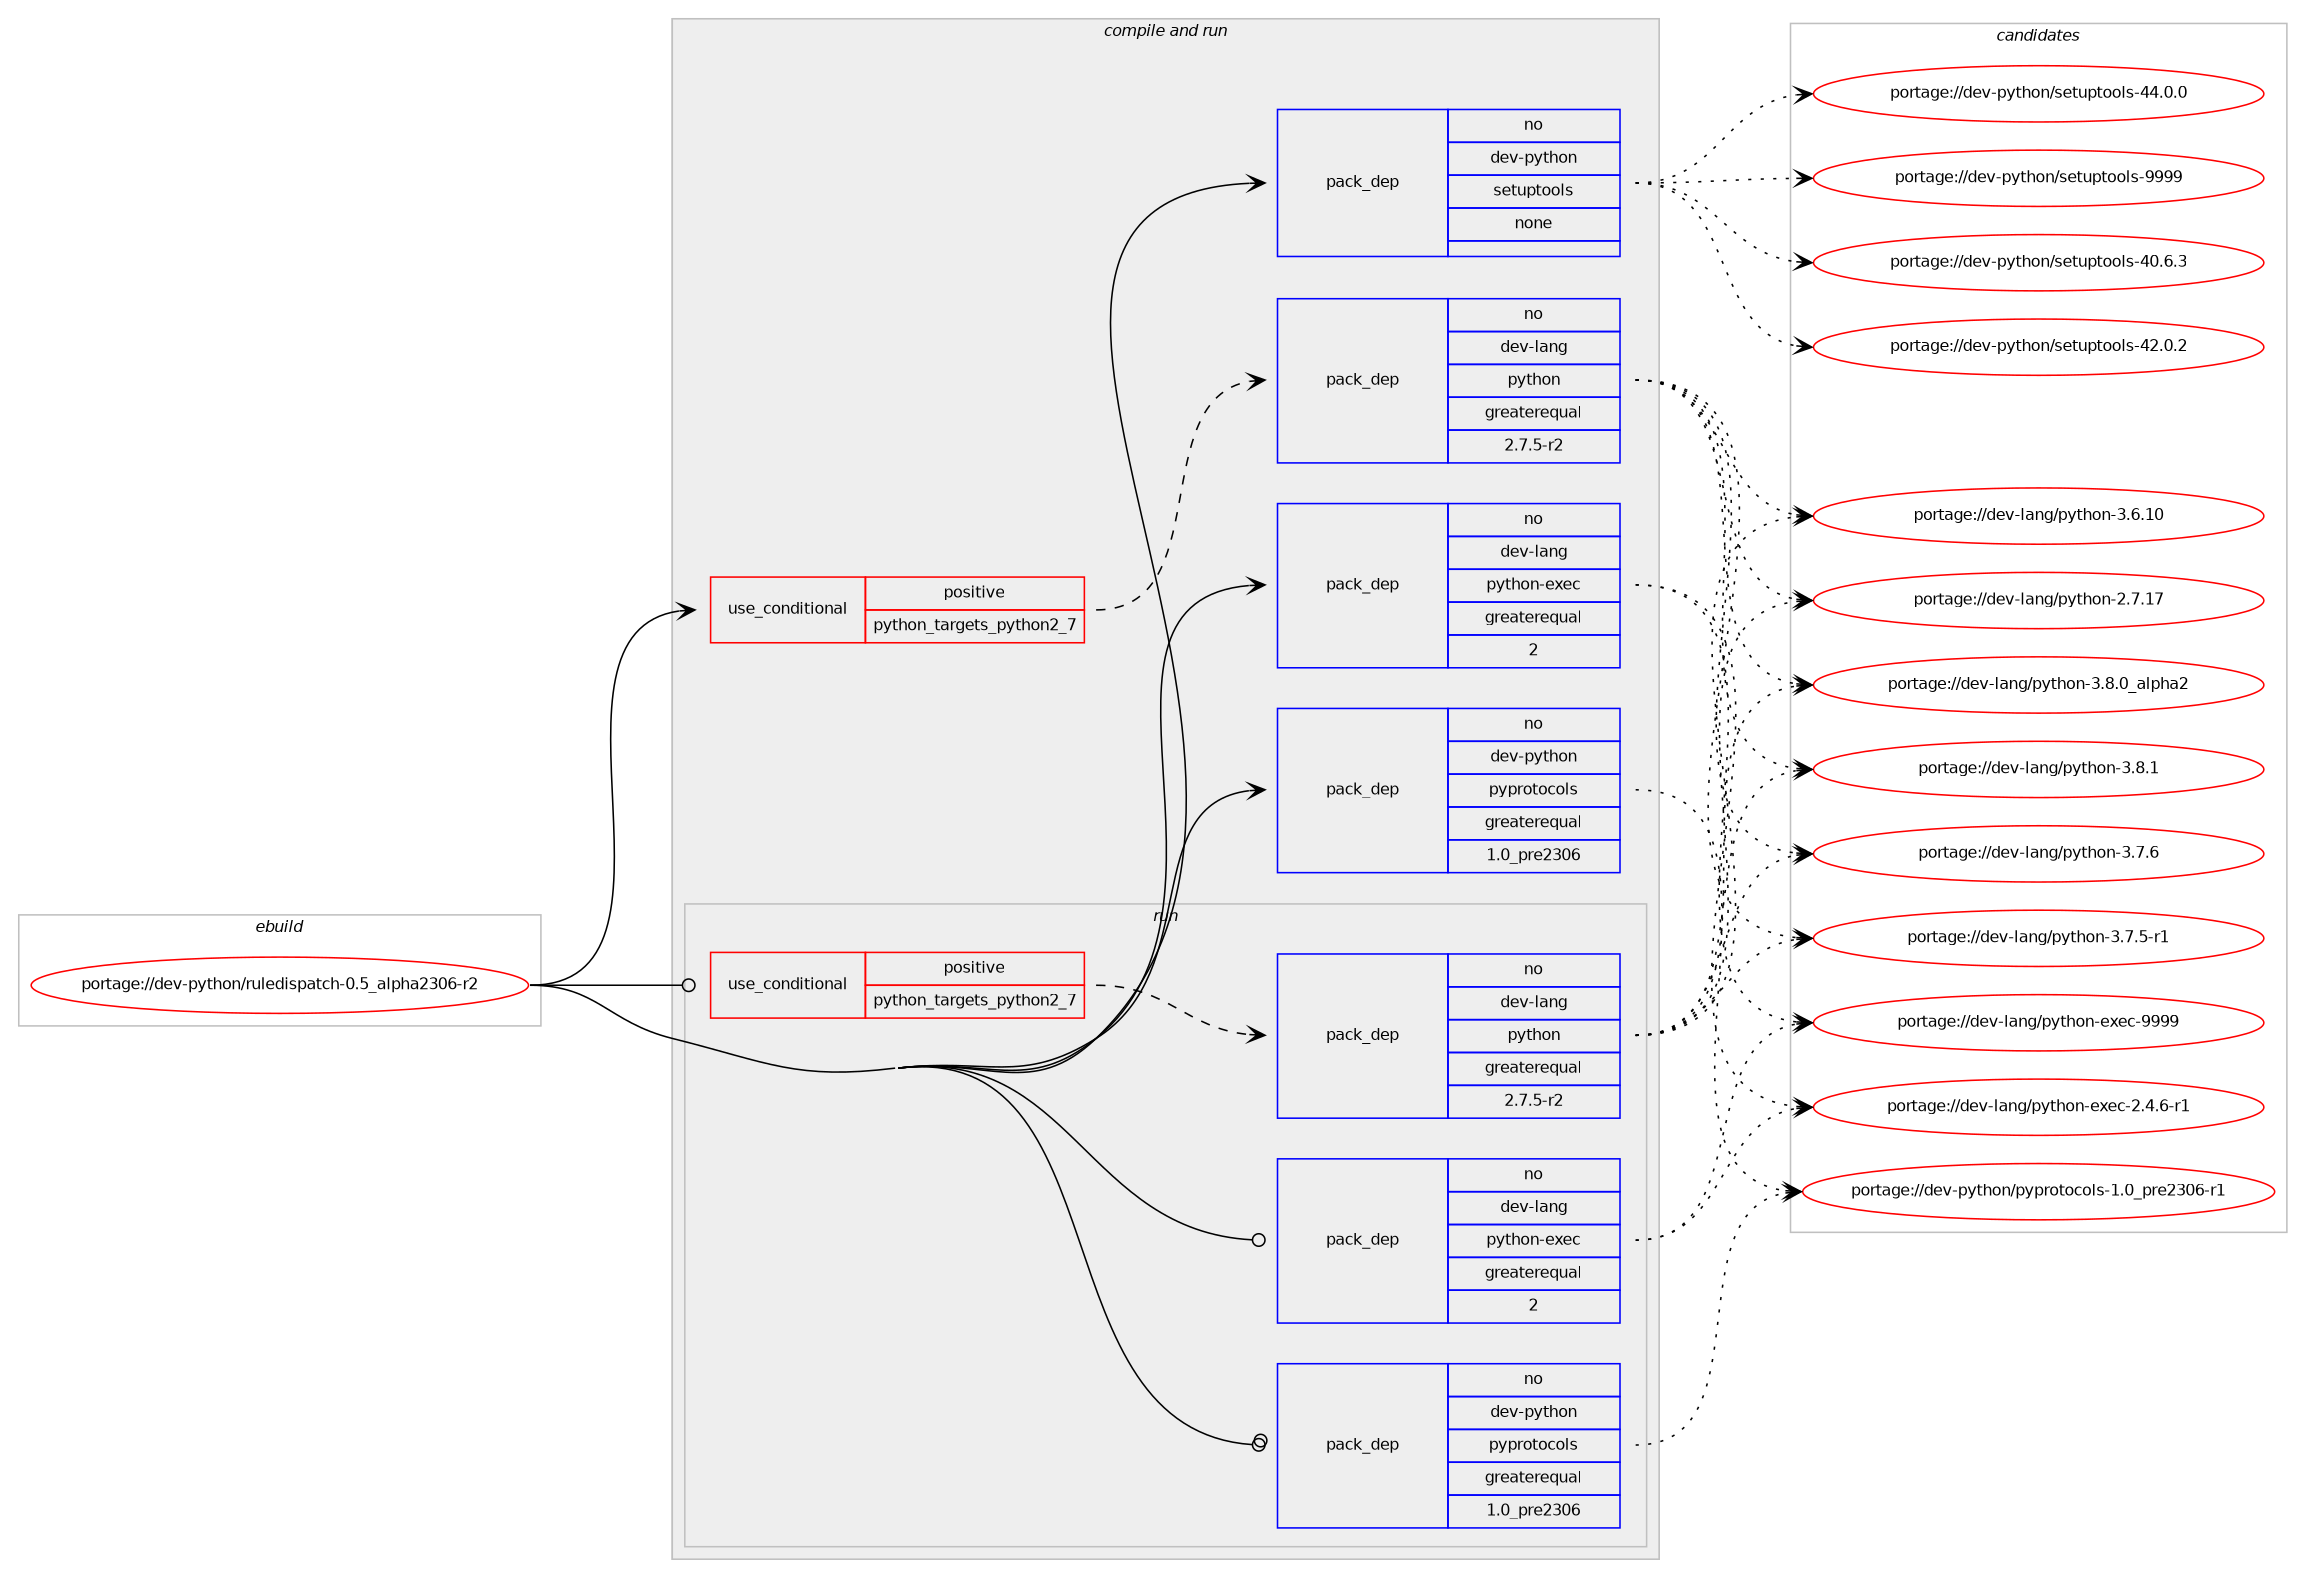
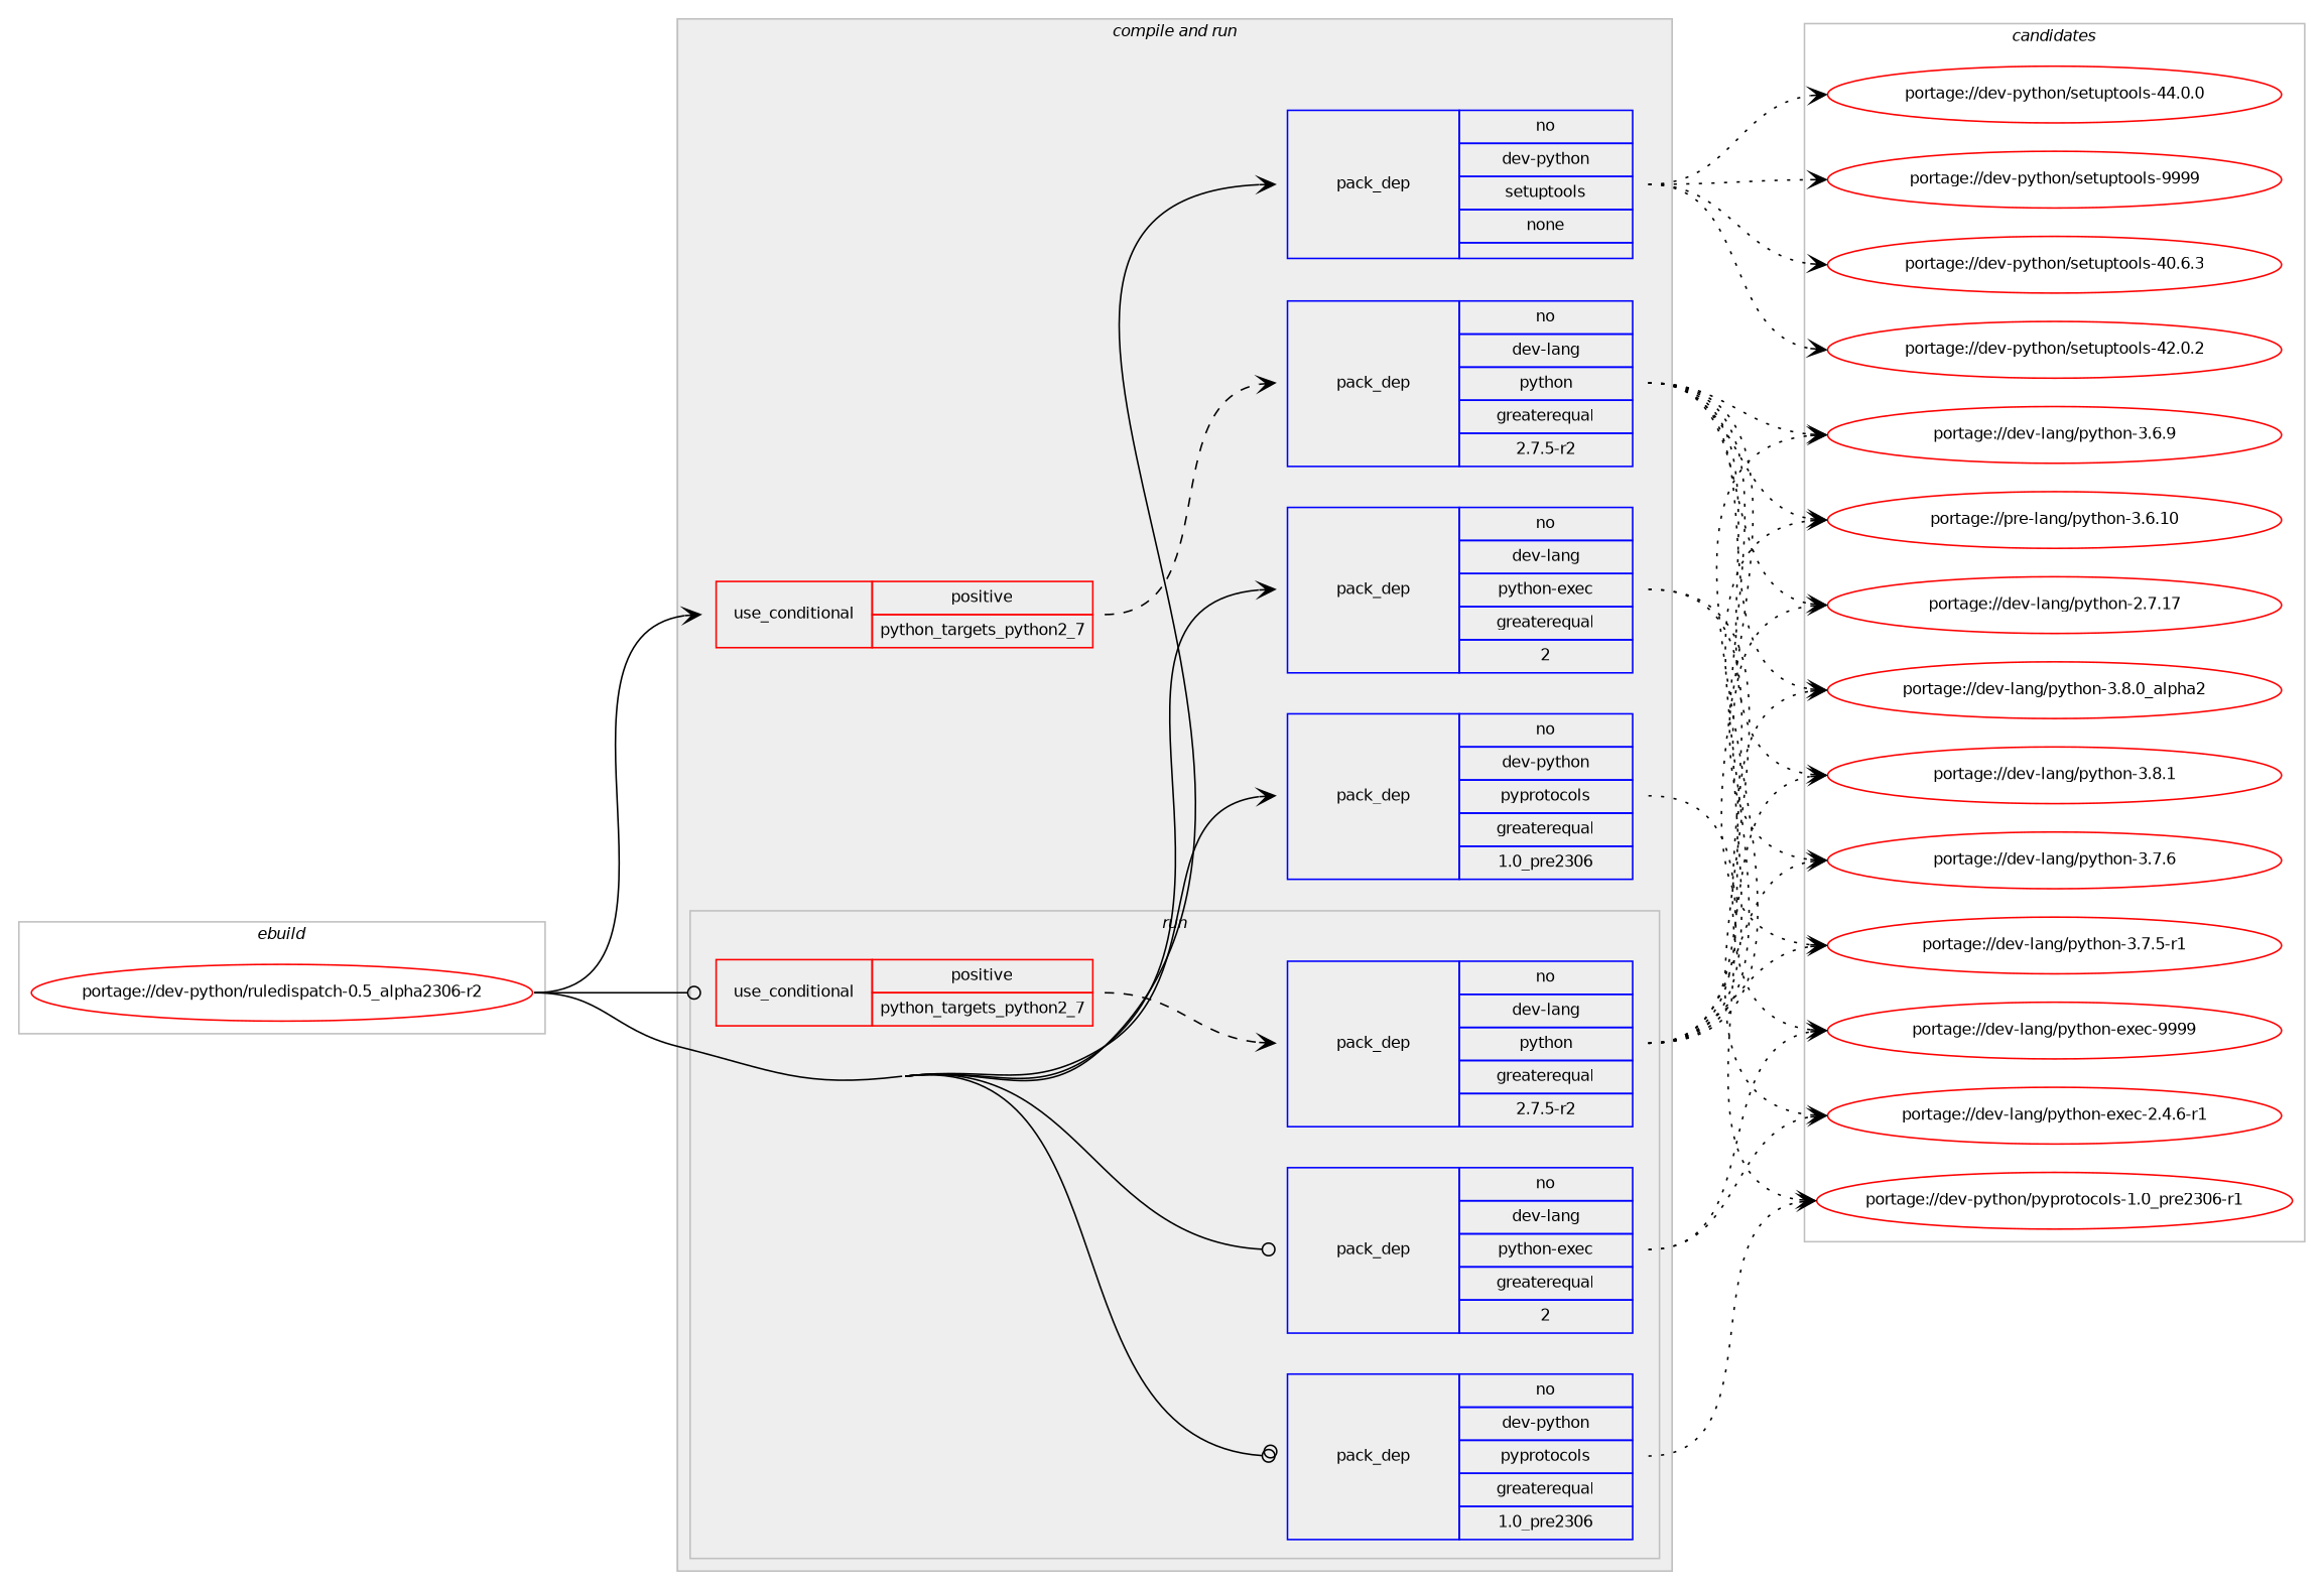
  digraph {
    compound=true
    concentrate=true
    fontname=Helvetica
    fontsize=10
    newrank=true
    rankdir=LR
    ranksep=1.5
    node [color=red fontname=Helvetica fontsize=10]
    edge [arrowhead=vee headport=w style=dotted tailport=e weight=100]
    n1 [label="portage://dev-python/ruledispatch-0.5_alpha2306-r2" width=4]
    n2 [color=blue label=<<TABLE BORDER="0" CELLBORDER="1" CELLSPACING="0" CELLPADDING="4" WIDTH="220"><TR><TD ROWSPAN="6" CELLPADDING="30">pack_dep</TD></TR><TR><TD WIDTH="110">no</TD></TR><TR><TD>dev-lang</TD></TR><TR><TD>python</TD></TR><TR><TD>greaterequal</TD></TR><TR><TD>2.7.5-r2</TD></TR></TABLE>> shape=none]
    n3 [label=<<TABLE BORDER="0" CELLBORDER="1" CELLSPACING="0" CELLPADDING="4"><TR><TD ROWSPAN="3" CELLPADDING="10">use_conditional</TD></TR><TR><TD>positive</TD></TR><TR><TD>python_targets_python2_7</TD></TR></TABLE>> shape=none]
    n4 [color=blue label=<<TABLE BORDER="0" CELLBORDER="1" CELLSPACING="0" CELLPADDING="4" WIDTH="220"><TR><TD ROWSPAN="6" CELLPADDING="30">pack_dep</TD></TR><TR><TD WIDTH="110">no</TD></TR><TR><TD>dev-lang</TD></TR><TR><TD>python-exec</TD></TR><TR><TD>greaterequal</TD></TR><TR><TD>2</TD></TR></TABLE>> shape=none]
    n5 [color=blue label=<<TABLE BORDER="0" CELLBORDER="1" CELLSPACING="0" CELLPADDING="4" WIDTH="220"><TR><TD ROWSPAN="6" CELLPADDING="30">pack_dep</TD></TR><TR><TD WIDTH="110">no</TD></TR><TR><TD>dev-python</TD></TR><TR><TD>pyprotocols</TD></TR><TR><TD>greaterequal</TD></TR><TR><TD>1.0_pre2306</TD></TR></TABLE>> shape=none]
    n6 [color=blue label=<<TABLE BORDER="0" CELLBORDER="1" CELLSPACING="0" CELLPADDING="4" WIDTH="220"><TR><TD ROWSPAN="6" CELLPADDING="30">pack_dep</TD></TR><TR><TD WIDTH="110">no</TD></TR><TR><TD>dev-python</TD></TR><TR><TD>setuptools</TD></TR><TR><TD>none</TD></TR><TR><TD></TD></TR></TABLE>> shape=none]
    n7 [color=blue label=<<TABLE BORDER="0" CELLBORDER="1" CELLSPACING="0" CELLPADDING="4" WIDTH="220"><TR><TD ROWSPAN="6" CELLPADDING="30">pack_dep</TD></TR><TR><TD WIDTH="110">no</TD></TR><TR><TD>dev-lang</TD></TR><TR><TD>python</TD></TR><TR><TD>greaterequal</TD></TR><TR><TD>2.7.5-r2</TD></TR></TABLE>> shape=none]
    n8 [label=<<TABLE BORDER="0" CELLBORDER="1" CELLSPACING="0" CELLPADDING="4"><TR><TD ROWSPAN="3" CELLPADDING="10">use_conditional</TD></TR><TR><TD>positive</TD></TR><TR><TD>python_targets_python2_7</TD></TR></TABLE>> shape=none]
    n9 [color=blue label=<<TABLE BORDER="0" CELLBORDER="1" CELLSPACING="0" CELLPADDING="4" WIDTH="220"><TR><TD ROWSPAN="6" CELLPADDING="30">pack_dep</TD></TR><TR><TD WIDTH="110">no</TD></TR><TR><TD>dev-lang</TD></TR><TR><TD>python-exec</TD></TR><TR><TD>greaterequal</TD></TR><TR><TD>2</TD></TR></TABLE>> shape=none]
    n10 [color=blue label=<<TABLE BORDER="0" CELLBORDER="1" CELLSPACING="0" CELLPADDING="4" WIDTH="220"><TR><TD ROWSPAN="6" CELLPADDING="30">pack_dep</TD></TR><TR><TD WIDTH="110">no</TD></TR><TR><TD>dev-python</TD></TR><TR><TD>pyprotocols</TD></TR><TR><TD>greaterequal</TD></TR><TR><TD>1.0_pre2306</TD></TR></TABLE>> shape=none]
    n11 [label="portage://dev-lang/python-3.8.0_alpha2" width=4]
    n12 [label="portage://dev-lang/python-3.8.1" width=4]
    n13 [label="portage://dev-lang/python-3.7.6" width=4]
    n14 [label="portage://dev-lang/python-3.7.5-r1" width=4]
-   n16 [label="portage://dev-lang/python-3.6.10" width=4]
+   n15 [label="portage://dev-lang/python-3.6.9" width=4]
+   n16 [label="portage://pre-lang/python-3.6.10" width=4]
    n17 [label="portage://dev-lang/python-2.7.17" width=4]
    n18 [label="portage://dev-lang/python-exec-9999" width=4]
    n19 [label="portage://dev-lang/python-exec-2.4.6-r1" width=4]
    n20 [label="portage://dev-python/pyprotocols-1.0_pre2306-r1" width=4]
    n21 [label="portage://dev-python/setuptools-9999" width=4]
    n22 [label="portage://dev-python/setuptools-44.0.0" width=4]
    n23 [label="portage://dev-python/setuptools-42.0.2" width=4]
    n24 [label="portage://dev-python/setuptools-40.6.3" width=4]
    subgraph cluster_1 {
      color=gray
      label=<<i>ebuild</i>>
      n1
    }
    subgraph cluster_2 {
      color=gray
      label=<<i>dependencies</i>>
      subgraph cluster_3 {
        color=gray
        fillcolor="#eeeeee"
        label=<<i>compile</i>>
        style=filled
        subgraph sub_4 {
          color=gray
          fillcolor="#eeeeee"
          label=<<i>compile</i>>
          style=filled
          n3
          subgraph sub_5 {
            color=gray
            fillcolor="#eeeeee"
            label=<<i>compile</i>>
            style=filled
            n2
          }
        }
        subgraph sub_6 {
          color=gray
          fillcolor="#eeeeee"
          label=<<i>compile</i>>
          style=filled
          n4
        }
        subgraph sub_7 {
          color=gray
          fillcolor="#eeeeee"
          label=<<i>compile</i>>
          style=filled
          n5
        }
        subgraph sub_8 {
          color=gray
          fillcolor="#eeeeee"
          label=<<i>compile</i>>
          style=filled
          n6
        }
      }
      subgraph cluster_9 {
        color=gray
        fillcolor="#eeeeee"
        label=<<i>compile and run</i>>
        style=filled
      }
      subgraph cluster_10 {
        color=gray
        fillcolor="#eeeeee"
        label=<<i>run</i>>
        style=filled
        subgraph sub_11 {
          color=gray
          fillcolor="#eeeeee"
          label=<<i>run</i>>
          style=filled
          n8
          subgraph sub_12 {
            color=gray
            fillcolor="#eeeeee"
            label=<<i>run</i>>
            style=filled
            n7
          }
        }
        subgraph sub_13 {
          color=gray
          fillcolor="#eeeeee"
          label=<<i>run</i>>
          style=filled
          n9
        }
        subgraph sub_14 {
          color=gray
          fillcolor="#eeeeee"
          label=<<i>run</i>>
          style=filled
          n10
        }
      }
    }
    subgraph cluster_15 {
      color=gray
      label=<<i>candidates</i>>
      rank=same
      subgraph sub_16 {
        color=black
        label=<<i>candidates</i>>
        nodesep=1
        rank=same
        n11
        n12
        n13
        n14
+       n15
        n16
        n17
      }
      subgraph sub_17 {
        color=black
        label=<<i>candidates</i>>
        nodesep=1
        rank=same
        n18
        n19
      }
      subgraph sub_18 {
        color=black
        label=<<i>candidates</i>>
        nodesep=1
        rank=same
        n18
        n19
      }
      subgraph sub_19 {
        color=black
        label=<<i>candidates</i>>
        nodesep=1
        rank=same
        n20
      }
      subgraph sub_20 {
        color=black
        label=<<i>candidates</i>>
        nodesep=1
        rank=same
        n21
        n22
        n23
        n24
      }
      subgraph sub_21 {
        color=black
        label=<<i>candidates</i>>
        nodesep=1
        rank=same
        n11
        n12
        n13
        n14
+       n15
        n16
        n17
      }
      subgraph sub_22 {
        color=black
        label=<<i>candidates</i>>
        nodesep=1
        rank=same
        n20
      }
    }
    n1 -> n3 [style=solid weight=20]
    n1 -> n4 [style=solid weight=20]
    n1 -> n5 [style=solid weight=20]
    n1 -> n6 [style=solid weight=20]
    n1 -> n8 [arrowhead=odot style=solid weight=20]
    n1 -> n9 [arrowhead=odot style=solid weight=20]
    n1 -> n10 [arrowhead=odot style=solid weight=20]
    n2 -> n11
    n2 -> n12
    n2 -> n13
    n2 -> n14
+   n2 -> n15
    n2 -> n16
    n2 -> n17
    n3 -> n2 [style=dashed weight=20]
    n4 -> n18
    n4 -> n19
    n5 -> n20
    n6 -> n21
    n6 -> n22
    n6 -> n23
    n6 -> n24
    n7 -> n11
    n7 -> n12
    n7 -> n13
    n7 -> n14
+   n7 -> n15
    n7 -> n16
    n7 -> n17
    n8 -> n7 [style=dashed weight=20]
    n9 -> n18
    n9 -> n19
    n10 -> n20
  }
